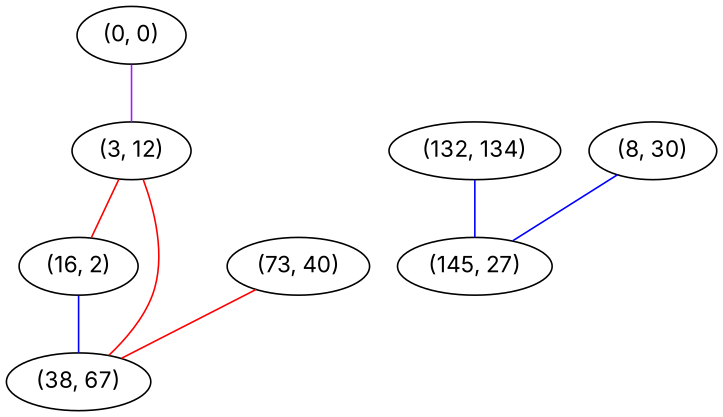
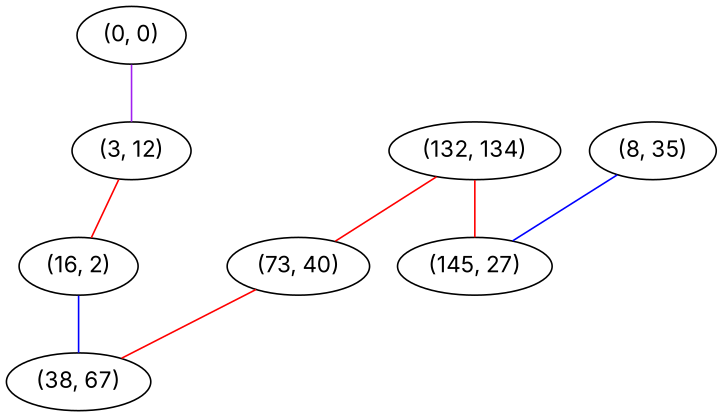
  graph {
    fontname=Inter
    node [fontname=Inter]
    edge [color=red fontname=Inter weight=1]
    "(0, 0)"
    "(3, 12)"
    "(16, 2)"
    "(38, 67)"
    n5 [label="(132, 134)"]
    "(73, 40)"
    "(145, 27)"
-   "(8, 30)"
+   "(8, 30)" [label="(8, 35)"]
    "(0, 0)" -- "(3, 12)" [color=purple weight=4]
    "(3, 12)" -- "(16, 2)"
-   "(3, 12)" -- "(38, 67)"
    "(16, 2)" -- "(38, 67)" [color=blue weight=3]
-   n5 -- "(145, 27)" [color=blue weight=3]
+   n5 -- "(73, 40)"
+   n5 -- "(145, 27)" [weight=3]
    "(73, 40)" -- "(38, 67)"
    "(8, 30)" -- "(145, 27)" [color=blue]
  }
